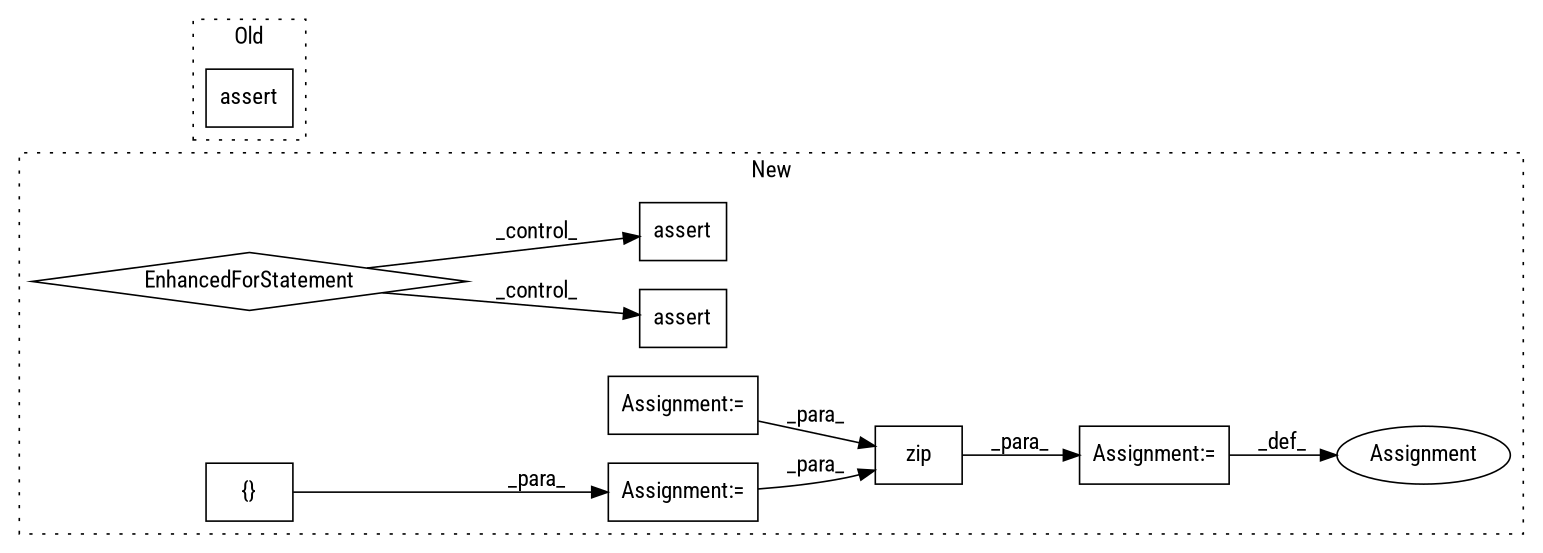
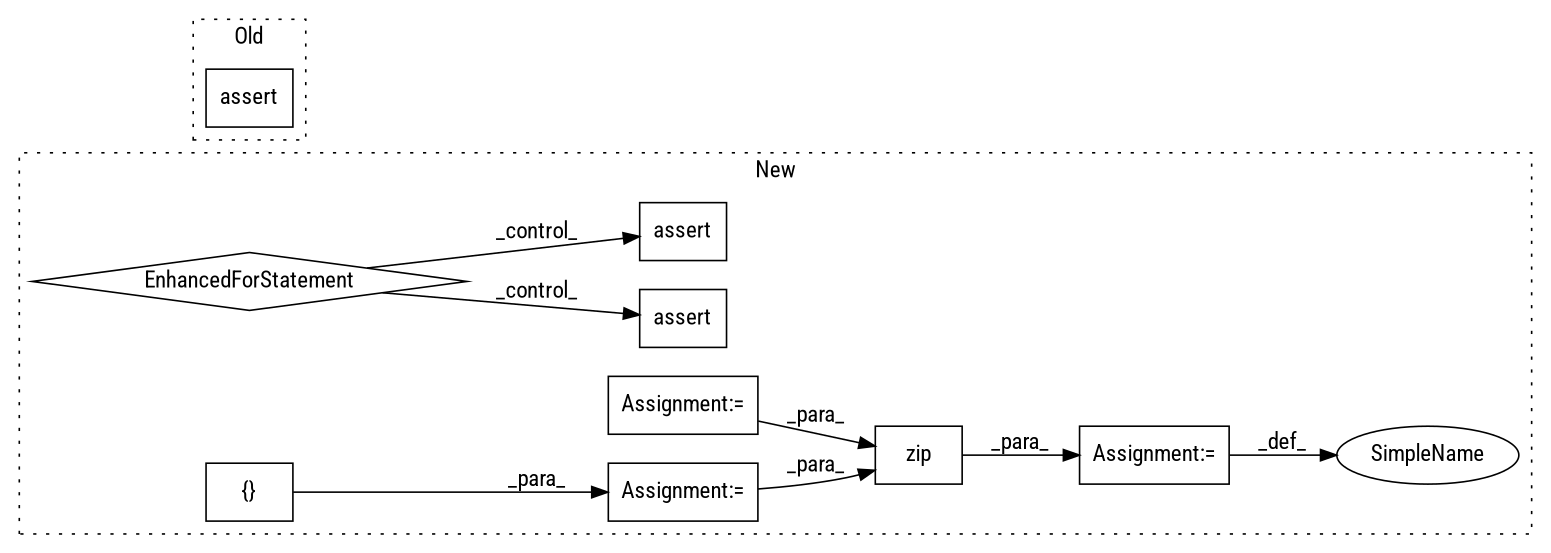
  digraph {
    fontname="Roboto Condensed"
    rankdir=LR
    node [a=7 fontname="Roboto Condensed" l=7 s="7652,7767" shape=box]
    edge [fontname="Roboto Condensed"]
    n1 [a=32 l="4,1" label=zip s="7747,7766"]
    n2 [l="75,2" label="Assignment:="]
    n3 [a=70 l="75,2" label=EnhancedForStatement shape=diamond]
-   n4 [a=42 l=13 label=Assignment s=7731 shape=ellipse]
+   n4 [a=42 l=13 label=SimpleName s=7731 shape=ellipse]
    n5 [a=6 label=assert s=8070]
    n6 [l=1 label="Assignment:=" s=3918]
    n7 [a=4 l="8,2" label="{}" s="4091,7638"]
    n8 [a=6 label=assert s=8148]
    n9 [l=1 label="Assignment:=" s=4073]
    n10 [a=6 label=assert s=3658]
    subgraph cluster_1 {
      label=New
      style=dotted
      n1
      n2
      n3
      n4
      n5
      n6
      n7
      n8
      n9
    }
    subgraph cluster_2 {
      label=Old
      style=dotted
      n10
    }
    n1 -> n2 [label=_para_]
    n2 -> n4 [label=_def_]
    n3 -> n5 [label=_control_]
    n3 -> n8 [label=_control_]
    n6 -> n1 [label=_para_]
    n7 -> n9 [label=_para_]
    n9 -> n1 [label=_para_]
  }
